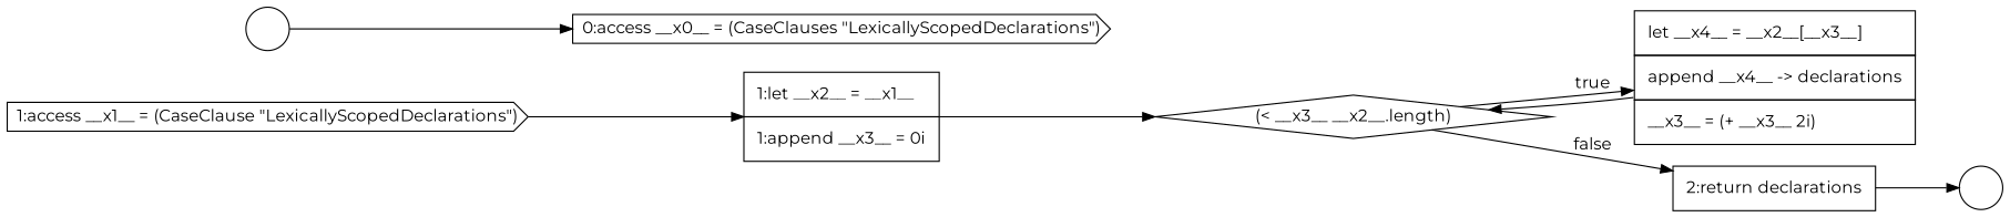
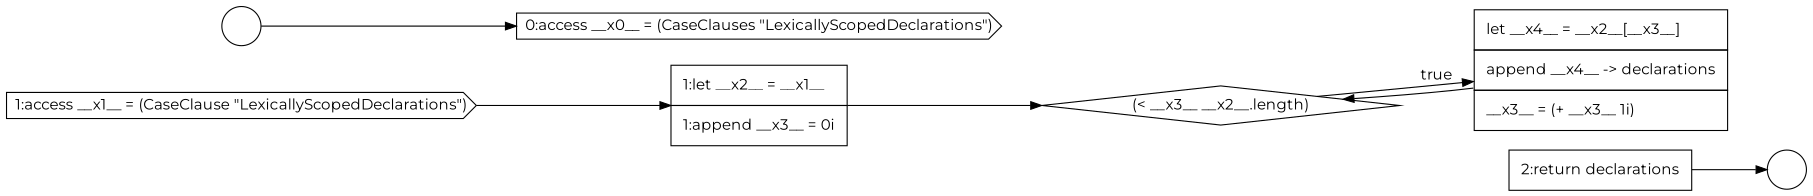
  digraph {
    fontname=Montserrat
    rankdir=LR
    node [color=black fillcolor=white fontname=Montserrat shape=none style=filled]
    edge [color=black fontname=Montserrat]
    n1 [label=<<font color="black">1:access __x1__ = (CaseClause &quot;LexicallyScopedDeclarations&quot;)</font>> shape=cds]
    n2 [label=<<font color="black">     <table border="0" cellborder="1" cellspacing="0" cellpadding="10">       <tr><td align="left">1:let __x2__ = __x1__</td></tr>       <tr><td align="left">1:append __x3__ = 0i</td></tr>     </table>   </font>> margin=0]
-   n3 [label=<<font color="black">     <table border="0" cellborder="1" cellspacing="0" cellpadding="10">       <tr><td align="left">let __x4__ = __x2__[__x3__]</td></tr>       <tr><td align="left">append __x4__ -&gt; declarations</td></tr>       <tr><td align="left">__x3__ = (+ __x3__ 2i)</td></tr>     </table>   </font>> margin=0]
+   n3 [label=<<font color="black">     <table border="0" cellborder="1" cellspacing="0" cellpadding="10">       <tr><td align="left">let __x4__ = __x2__[__x3__]</td></tr>       <tr><td align="left">append __x4__ -&gt; declarations</td></tr>       <tr><td align="left">__x3__ = (+ __x3__ 1i)</td></tr>     </table>   </font>> margin=0]
    n4 [label=<<font color="black">(&lt; __x3__ __x2__.length)</font>> shape=diamond]
    n5 [label=<<font color="black">     <table border="0" cellborder="1" cellspacing="0" cellpadding="10">       <tr><td align="left">2:return declarations</td></tr>     </table>   </font>> margin=0]
    n6 [label=" " shape=circle]
    n7 [label=<<font color="black">0:access __x0__ = (CaseClauses &quot;LexicallyScopedDeclarations&quot;)</font>> shape=cds]
    n8 [label=" " shape=circle]
    n1 -> n2
    n2 -> n4
    n3 -> n4
    n4 -> n3 [label=<<font color="black">true</font>>]
-   n4 -> n5 [label=<<font color="black">false</font>>]
    n5 -> n6
    n8 -> n7
  }
